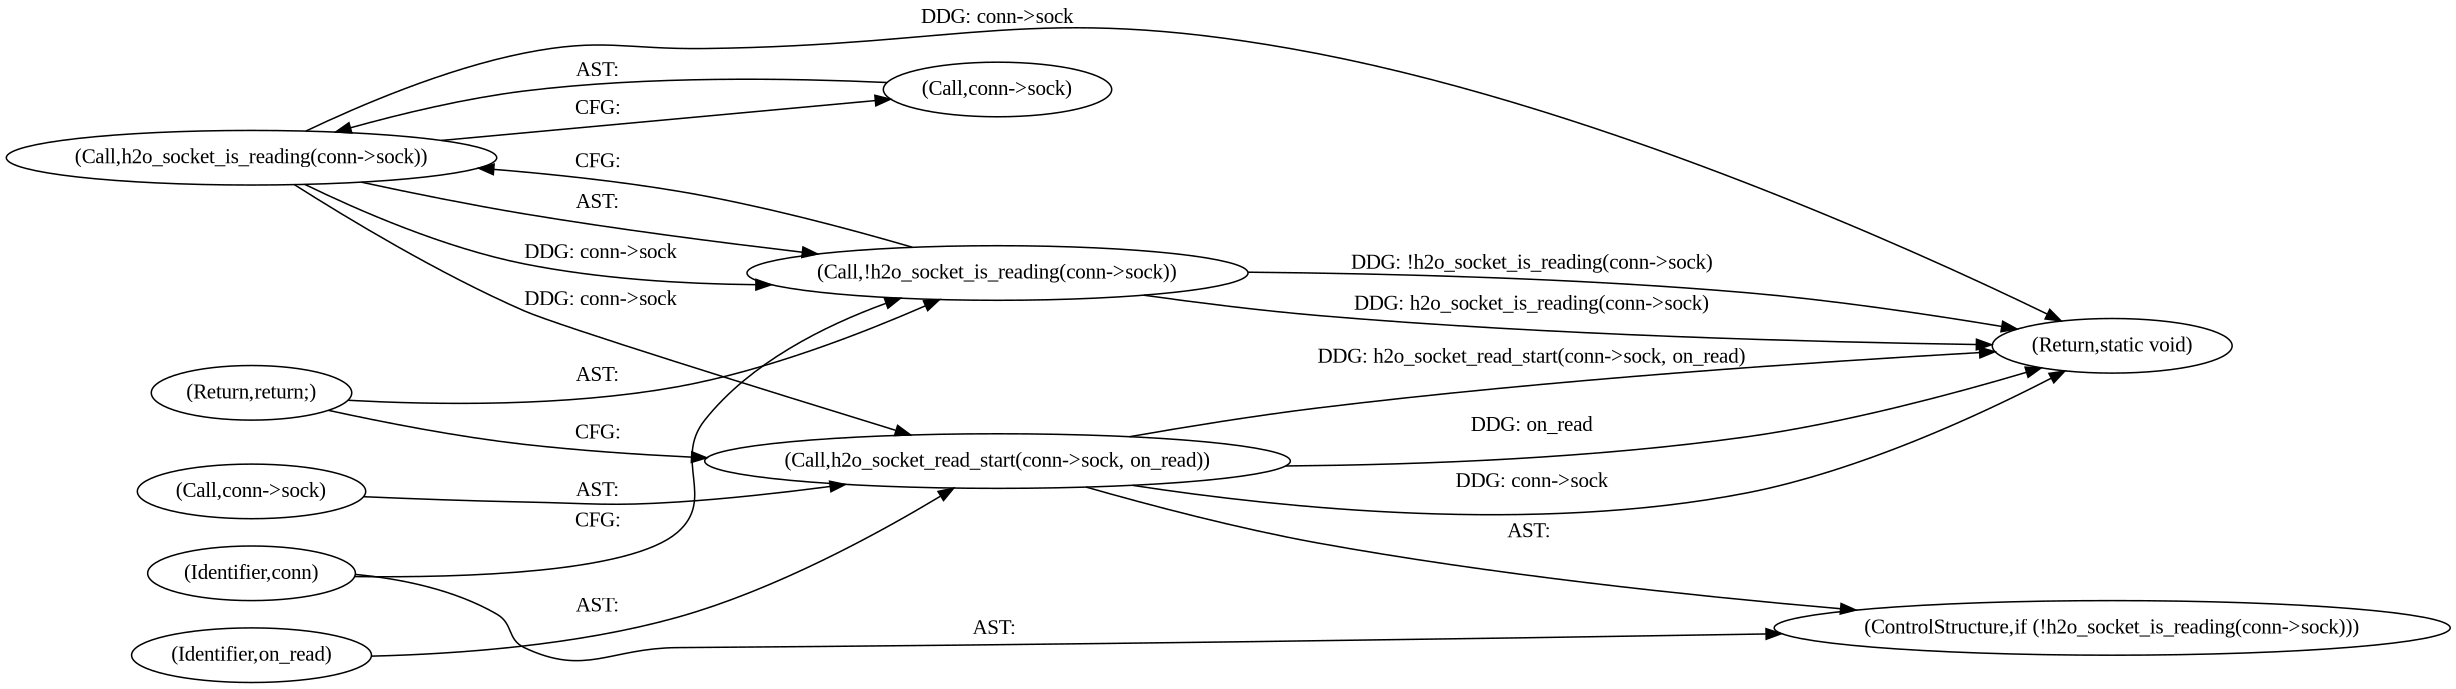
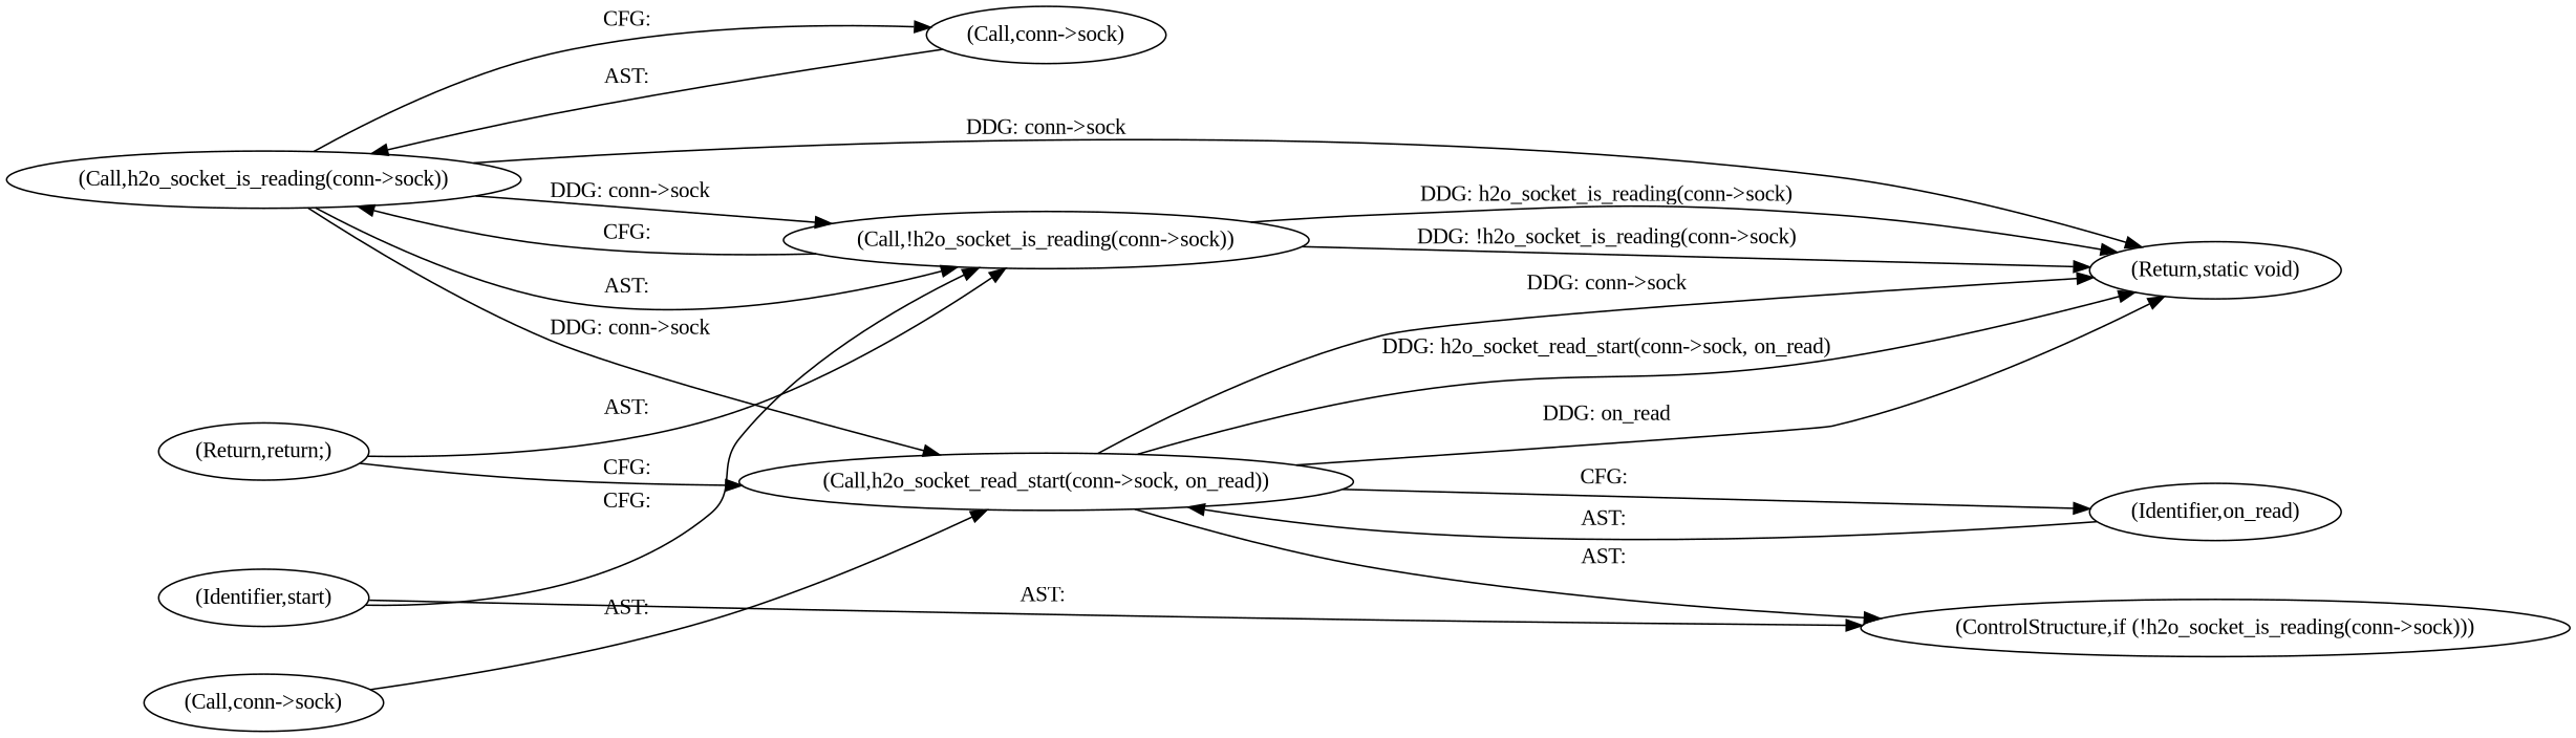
  digraph {
    fontname="Liberation Serif"
    rankdir=LR
    node [fontname="Liberation Serif"]
    edge [fontname="Liberation Serif"]
    n1 [label="(Call,h2o_socket_is_reading(conn->sock))"]
    n2 [label="(Call,!h2o_socket_is_reading(conn->sock))"]
    n3 [label="(Call,h2o_socket_read_start(conn->sock, on_read))"]
    n4 [label="(Return,static void)"]
    n5 [label="(Call,conn->sock)"]
    n6 [label="(ControlStructure,if (!h2o_socket_is_reading(conn->sock)))"]
    n7 [label="(Identifier,on_read)"]
    n8 [label="(Return,return;)"]
    n9 [label="(Call,conn->sock)"]
-   n10 [label="(Identifier,conn)"]
+   n10 [label="(Identifier,start)"]
    n1 -> n2 [label="AST: "]
    n1 -> n2 [label="DDG: conn->sock"]
    n1 -> n3 [label="DDG: conn->sock"]
    n1 -> n4 [label="DDG: conn->sock"]
    n1 -> n5 [label="CFG: "]
    n2 -> n1 [label="CFG: "]
    n2 -> n4 [label="DDG: h2o_socket_is_reading(conn->sock)"]
    n2 -> n4 [label="DDG: !h2o_socket_is_reading(conn->sock)"]
    n3 -> n4 [label="DDG: h2o_socket_read_start(conn->sock, on_read)"]
    n3 -> n4 [label="DDG: on_read"]
    n3 -> n4 [label="DDG: conn->sock"]
    n3 -> n6 [label="AST: "]
+   n3 -> n7 [label="CFG: "]
    n5 -> n1 [label="AST: "]
    n7 -> n3 [label="AST: "]
    n8 -> n2 [label="AST: "]
    n8 -> n3 [label="CFG: "]
    n9 -> n3 [label="AST: "]
    n10 -> n2 [label="CFG: "]
    n10 -> n6 [label="AST: "]
  }
